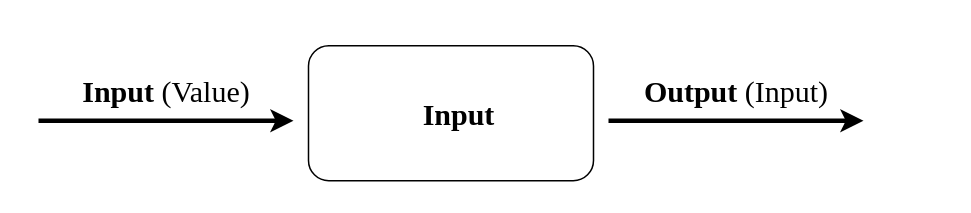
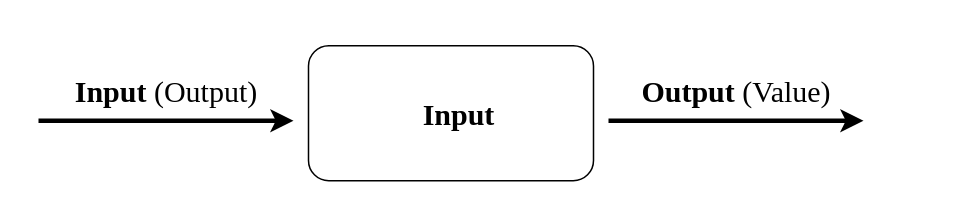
  <mxCell id="0" />
  <mxCell id="1" parent="0" />
  <mxCell id="2" value="" style="rounded=1;whiteSpace=wrap;html=1;fontSize=24;spacing=2;" vertex="1" parent="1"><mxGeometry x="205" y="30" width="190" height="90" as="geometry" /></mxCell>
- <mxCell id="3" value="&lt;div style=&quot;font-size: 20px;&quot;&gt;&lt;font style=&quot;font-size: 20px;&quot; data-font-src=&quot;https://fonts.googleapis.com/css?family=Montserrat&quot;&gt;&lt;b style=&quot;font-size: 20px;&quot;&gt;Input &lt;/b&gt;&lt;span style=&quot;font-size: 20px;&quot;&gt;(Value)&lt;/span&gt;&lt;/font&gt;&lt;/div&gt;" style="text;html=1;align=center;verticalAlign=middle;resizable=0;points=[];autosize=1;strokeColor=none;fillColor=none;fontSize=20;fontFamily=Roboto Mono;fontSource=https%3A%2F%2Ffonts.googleapis.com%2Fcss%3Ffamily%3DRoboto%2BMono;" vertex="1" parent="1"><mxGeometry x="20" y="40" width="180" height="40" as="geometry" /></mxCell>
+ <mxCell id="3" value="&lt;div style=&quot;font-size: 20px;&quot;&gt;&lt;font style=&quot;font-size: 20px;&quot; data-font-src=&quot;https://fonts.googleapis.com/css?family=Montserrat&quot;&gt;&lt;b style=&quot;font-size: 20px;&quot;&gt;Input &lt;/b&gt;&lt;span style=&quot;font-size: 20px;&quot;&gt;(Output)&lt;/span&gt;&lt;/font&gt;&lt;/div&gt;" style="text;html=1;align=center;verticalAlign=middle;resizable=0;points=[];autosize=1;strokeColor=none;fillColor=none;fontSize=20;fontFamily=Roboto Mono;fontSource=https%3A%2F%2Ffonts.googleapis.com%2Fcss%3Ffamily%3DRoboto%2BMono;" vertex="1" parent="1"><mxGeometry x="20" y="40" width="180" height="40" as="geometry" /></mxCell>
  <mxCell id="4" value="" style="endArrow=classic;html=1;rounded=0;fontFamily=Verdana;fontSize=18;strokeWidth=3;" edge="1" parent="1"><mxGeometry width="50" height="50" relative="1" as="geometry"><mxPoint x="25" y="80" as="sourcePoint" /><mxPoint x="195" y="80" as="targetPoint" /></mxGeometry></mxCell>
- <mxCell id="5" value="&lt;blockquote&gt;&lt;div style=&quot;font-size: 20px;&quot;&gt;&lt;font style=&quot;font-size: 20px;&quot; data-font-src=&quot;https://fonts.googleapis.com/css?family=Montserrat&quot;&gt;&lt;b style=&quot;font-size: 20px;&quot;&gt;Output &lt;/b&gt;&lt;span style=&quot;font-size: 20px;&quot;&gt;(Input)&lt;/span&gt;&lt;/font&gt;&lt;/div&gt;&lt;/blockquote&gt;" style="text;html=1;align=center;verticalAlign=middle;resizable=0;points=[];autosize=1;strokeColor=none;fillColor=none;fontSize=20;fontFamily=Roboto Mono;fontSource=https%3A%2F%2Ffonts.googleapis.com%2Fcss%3Ffamily%3DRoboto%2BMono;" vertex="1" parent="1"><mxGeometry x="355" y="20" width="270" height="80" as="geometry" /></mxCell>
+ <mxCell id="5" value="&lt;blockquote&gt;&lt;div style=&quot;font-size: 20px;&quot;&gt;&lt;font style=&quot;font-size: 20px;&quot; data-font-src=&quot;https://fonts.googleapis.com/css?family=Montserrat&quot;&gt;&lt;b style=&quot;font-size: 20px;&quot;&gt;Output &lt;/b&gt;&lt;span style=&quot;font-size: 20px;&quot;&gt;(Value)&lt;/span&gt;&lt;/font&gt;&lt;/div&gt;&lt;/blockquote&gt;" style="text;html=1;align=center;verticalAlign=middle;resizable=0;points=[];autosize=1;strokeColor=none;fillColor=none;fontSize=20;fontFamily=Roboto Mono;fontSource=https%3A%2F%2Ffonts.googleapis.com%2Fcss%3Ffamily%3DRoboto%2BMono;" vertex="1" parent="1"><mxGeometry x="355" y="20" width="270" height="80" as="geometry" /></mxCell>
  <mxCell id="6" value="" style="endArrow=classic;html=1;rounded=0;fontFamily=Verdana;fontSize=18;strokeWidth=3;" edge="1" parent="1"><mxGeometry width="50" height="50" relative="1" as="geometry"><mxPoint x="405" y="80" as="sourcePoint" /><mxPoint x="575" y="80" as="targetPoint" /></mxGeometry></mxCell>
  <mxCell id="7" value="Input" style="text;html=1;align=center;verticalAlign=middle;resizable=0;points=[];autosize=1;strokeColor=none;fillColor=none;fontSize=20;fontFamily=Roboto Mono;fontStyle=1" vertex="1" parent="1"><mxGeometry x="245" y="55" width="120" height="40" as="geometry" /></mxCell>
